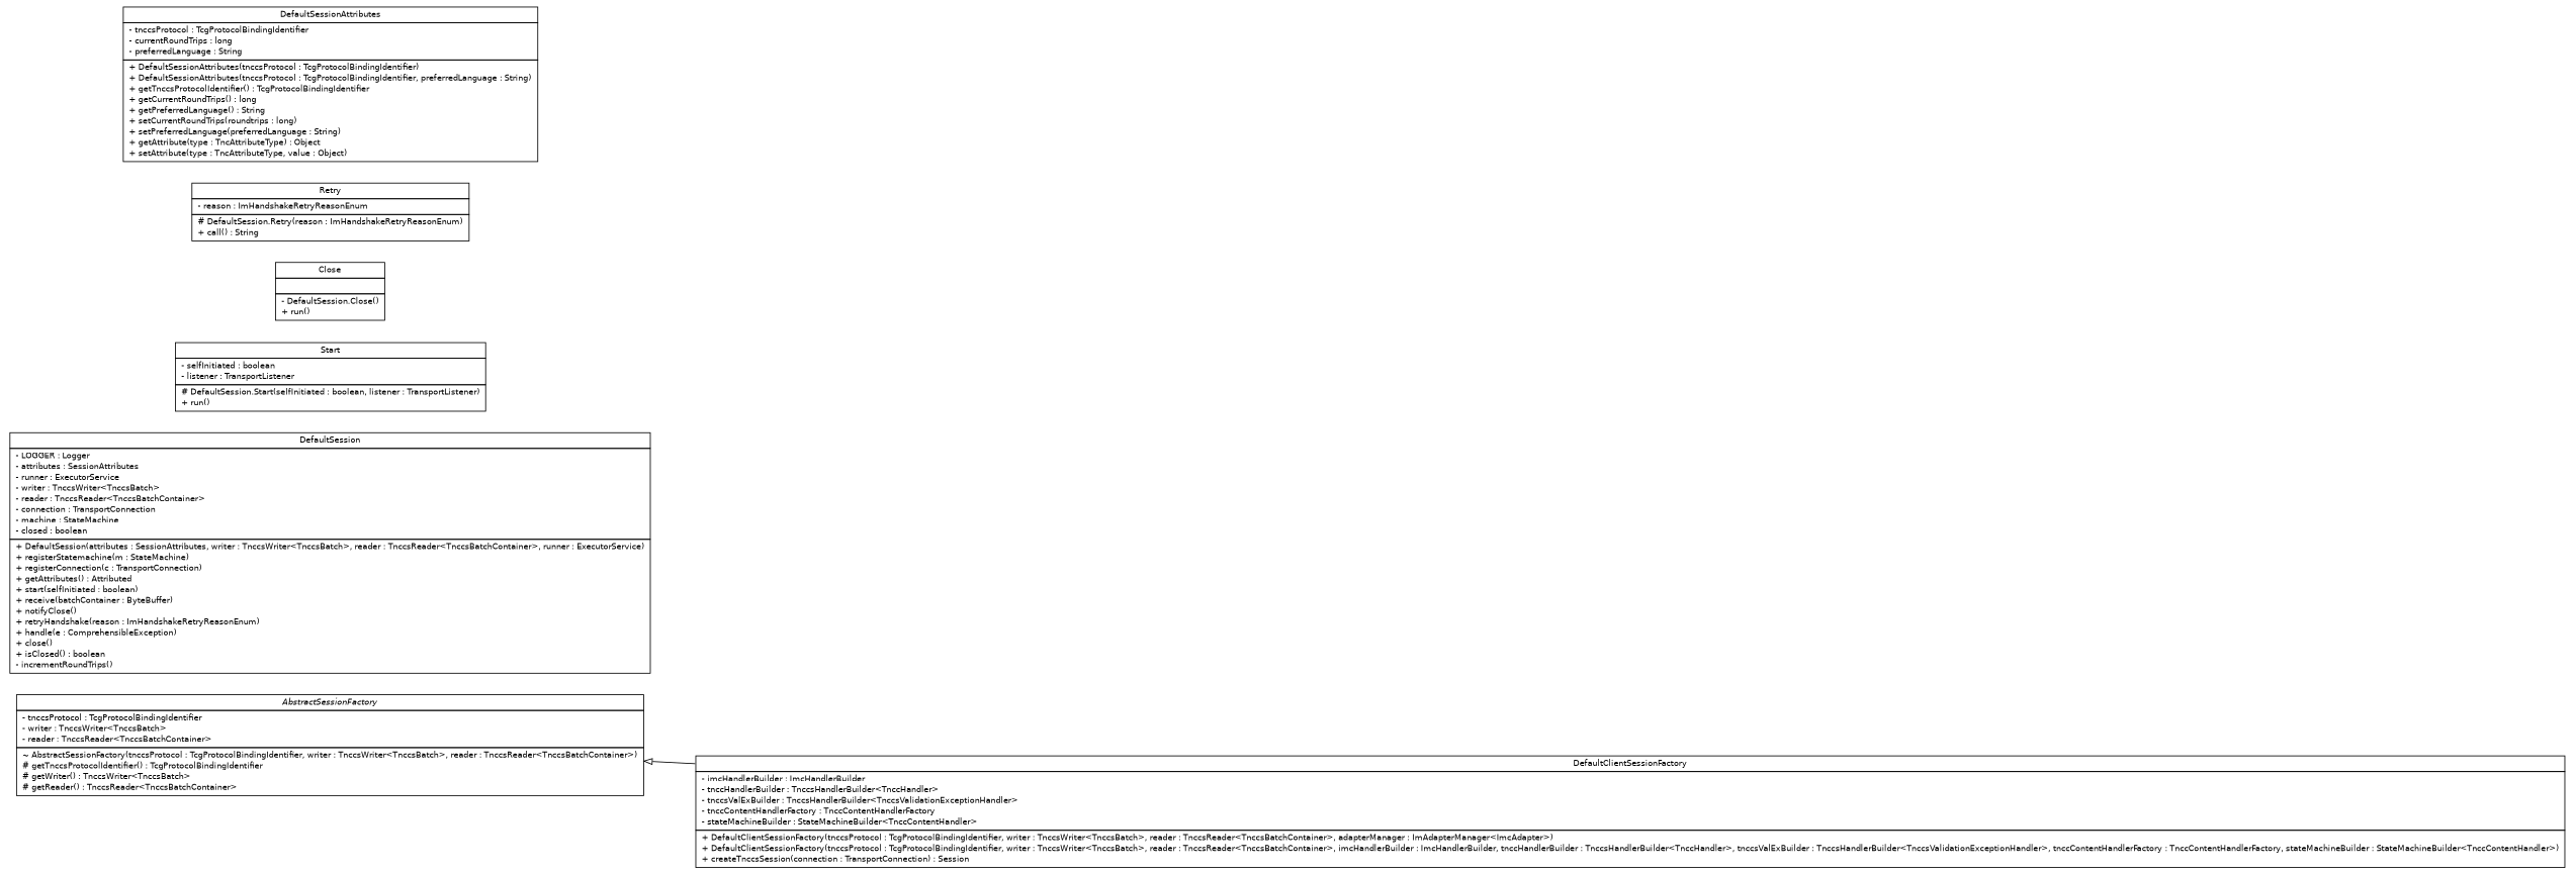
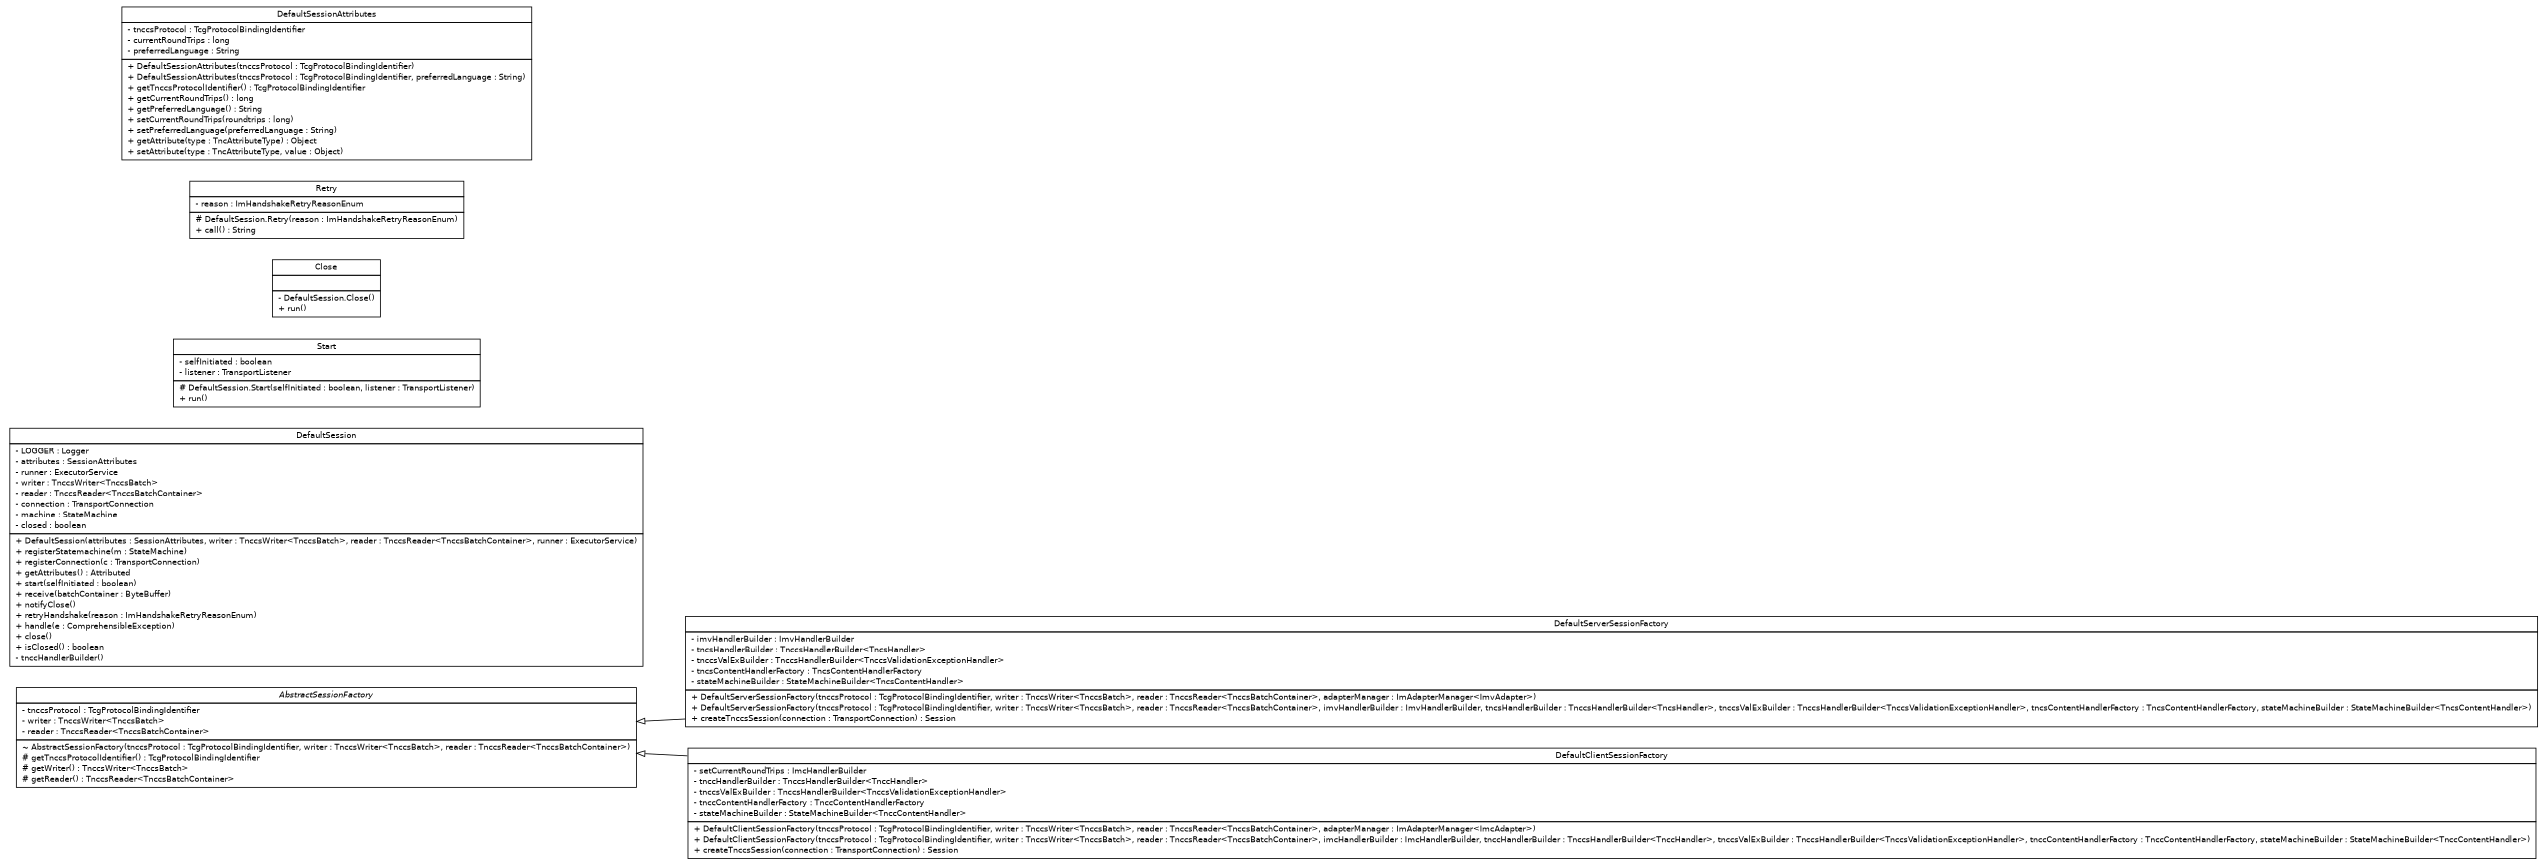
  digraph {
    nodesep=0.25
    rankdir=LR
    ranksep=0.5
    node [fontcolor=black fontname=Helvetica fontsize=10.0 shape=plaintext]
    edge [arrowtail=empty dir=back fontname=Helvetica fontsize=10 headport=p labelfontname=Helvetica labelfontsize=10 tailport=p]
-   n2 [label=<<table title="de.hsbremen.tc.tnc.tnccs.session.base.simple.DefaultSession" border="0" cellborder="1" cellspacing="0" cellpadding="2" port="p" href="./DefaultSession.html"> 		<tr><td><table border="0" cellspacing="0" cellpadding="1"> <tr><td align="center" balign="center"> DefaultSession </td></tr> 		</table></td></tr> 		<tr><td><table border="0" cellspacing="0" cellpadding="1"> <tr><td align="left" balign="left"> - LOGGER : Logger </td></tr> <tr><td align="left" balign="left"> - attributes : SessionAttributes </td></tr> <tr><td align="left" balign="left"> - runner : ExecutorService </td></tr> <tr><td align="left" balign="left"> - writer : TnccsWriter&lt;TnccsBatch&gt; </td></tr> <tr><td align="left" balign="left"> - reader : TnccsReader&lt;TnccsBatchContainer&gt; </td></tr> <tr><td align="left" balign="left"> - connection : TransportConnection </td></tr> <tr><td align="left" balign="left"> - machine : StateMachine </td></tr> <tr><td align="left" balign="left"> - closed : boolean </td></tr> 		</table></td></tr> 		<tr><td><table border="0" cellspacing="0" cellpadding="1"> <tr><td align="left" balign="left"> + DefaultSession(attributes : SessionAttributes, writer : TnccsWriter&lt;TnccsBatch&gt;, reader : TnccsReader&lt;TnccsBatchContainer&gt;, runner : ExecutorService) </td></tr> <tr><td align="left" balign="left"> + registerStatemachine(m : StateMachine) </td></tr> <tr><td align="left" balign="left"> + registerConnection(c : TransportConnection) </td></tr> <tr><td align="left" balign="left"> + getAttributes() : Attributed </td></tr> <tr><td align="left" balign="left"> + start(selfInitiated : boolean) </td></tr> <tr><td align="left" balign="left"> + receive(batchContainer : ByteBuffer) </td></tr> <tr><td align="left" balign="left"> + notifyClose() </td></tr> <tr><td align="left" balign="left"> + retryHandshake(reason : ImHandshakeRetryReasonEnum) </td></tr> <tr><td align="left" balign="left"> + handle(e : ComprehensibleException) </td></tr> <tr><td align="left" balign="left"> + close() </td></tr> <tr><td align="left" balign="left"> + isClosed() : boolean </td></tr> <tr><td align="left" balign="left"> - incrementRoundTrips() </td></tr> 		</table></td></tr> 		</table>>]
+   n1 [label=<<table title="de.hsbremen.tc.tnc.tnccs.session.base.simple.DefaultServerSessionFactory" border="0" cellborder="1" cellspacing="0" cellpadding="2" port="p" href="./DefaultServerSessionFactory.html"> 		<tr><td><table border="0" cellspacing="0" cellpadding="1"> <tr><td align="center" balign="center"> DefaultServerSessionFactory </td></tr> 		</table></td></tr> 		<tr><td><table border="0" cellspacing="0" cellpadding="1"> <tr><td align="left" balign="left"> - imvHandlerBuilder : ImvHandlerBuilder </td></tr> <tr><td align="left" balign="left"> - tncsHandlerBuilder : TnccsHandlerBuilder&lt;TncsHandler&gt; </td></tr> <tr><td align="left" balign="left"> - tnccsValExBuilder : TnccsHandlerBuilder&lt;TnccsValidationExceptionHandler&gt; </td></tr> <tr><td align="left" balign="left"> - tncsContentHandlerFactory : TncsContentHandlerFactory </td></tr> <tr><td align="left" balign="left"> - stateMachineBuilder : StateMachineBuilder&lt;TncsContentHandler&gt; </td></tr> 		</table></td></tr> 		<tr><td><table border="0" cellspacing="0" cellpadding="1"> <tr><td align="left" balign="left"> + DefaultServerSessionFactory(tnccsProtocol : TcgProtocolBindingIdentifier, writer : TnccsWriter&lt;TnccsBatch&gt;, reader : TnccsReader&lt;TnccsBatchContainer&gt;, adapterManager : ImAdapterManager&lt;ImvAdapter&gt;) </td></tr> <tr><td align="left" balign="left"> + DefaultServerSessionFactory(tnccsProtocol : TcgProtocolBindingIdentifier, writer : TnccsWriter&lt;TnccsBatch&gt;, reader : TnccsReader&lt;TnccsBatchContainer&gt;, imvHandlerBuilder : ImvHandlerBuilder, tncsHandlerBuilder : TnccsHandlerBuilder&lt;TncsHandler&gt;, tnccsValExBuilder : TnccsHandlerBuilder&lt;TnccsValidationExceptionHandler&gt;, tncsContentHandlerFactory : TncsContentHandlerFactory, stateMachineBuilder : StateMachineBuilder&lt;TncsContentHandler&gt;) </td></tr> <tr><td align="left" balign="left"> + createTnccsSession(connection : TransportConnection) : Session </td></tr> 		</table></td></tr> 		</table>>]
+   n2 [label=<<table title="de.hsbremen.tc.tnc.tnccs.session.base.simple.DefaultSession" border="0" cellborder="1" cellspacing="0" cellpadding="2" port="p" href="./DefaultSession.html"> 		<tr><td><table border="0" cellspacing="0" cellpadding="1"> <tr><td align="center" balign="center"> DefaultSession </td></tr> 		</table></td></tr> 		<tr><td><table border="0" cellspacing="0" cellpadding="1"> <tr><td align="left" balign="left"> - LOGGER : Logger </td></tr> <tr><td align="left" balign="left"> - attributes : SessionAttributes </td></tr> <tr><td align="left" balign="left"> - runner : ExecutorService </td></tr> <tr><td align="left" balign="left"> - writer : TnccsWriter&lt;TnccsBatch&gt; </td></tr> <tr><td align="left" balign="left"> - reader : TnccsReader&lt;TnccsBatchContainer&gt; </td></tr> <tr><td align="left" balign="left"> - connection : TransportConnection </td></tr> <tr><td align="left" balign="left"> - machine : StateMachine </td></tr> <tr><td align="left" balign="left"> - closed : boolean </td></tr> 		</table></td></tr> 		<tr><td><table border="0" cellspacing="0" cellpadding="1"> <tr><td align="left" balign="left"> + DefaultSession(attributes : SessionAttributes, writer : TnccsWriter&lt;TnccsBatch&gt;, reader : TnccsReader&lt;TnccsBatchContainer&gt;, runner : ExecutorService) </td></tr> <tr><td align="left" balign="left"> + registerStatemachine(m : StateMachine) </td></tr> <tr><td align="left" balign="left"> + registerConnection(c : TransportConnection) </td></tr> <tr><td align="left" balign="left"> + getAttributes() : Attributed </td></tr> <tr><td align="left" balign="left"> + start(selfInitiated : boolean) </td></tr> <tr><td align="left" balign="left"> + receive(batchContainer : ByteBuffer) </td></tr> <tr><td align="left" balign="left"> + notifyClose() </td></tr> <tr><td align="left" balign="left"> + retryHandshake(reason : ImHandshakeRetryReasonEnum) </td></tr> <tr><td align="left" balign="left"> + handle(e : ComprehensibleException) </td></tr> <tr><td align="left" balign="left"> + close() </td></tr> <tr><td align="left" balign="left"> + isClosed() : boolean </td></tr> <tr><td align="left" balign="left"> - tnccHandlerBuilder() </td></tr> 		</table></td></tr> 		</table>>]
    n3 [label=<<table title="de.hsbremen.tc.tnc.tnccs.session.base.simple.DefaultSession.Start" border="0" cellborder="1" cellspacing="0" cellpadding="2" port="p" href="./DefaultSession.Start.html"> 		<tr><td><table border="0" cellspacing="0" cellpadding="1"> <tr><td align="center" balign="center"> Start </td></tr> 		</table></td></tr> 		<tr><td><table border="0" cellspacing="0" cellpadding="1"> <tr><td align="left" balign="left"> - selfInitiated : boolean </td></tr> <tr><td align="left" balign="left"> - listener : TransportListener </td></tr> 		</table></td></tr> 		<tr><td><table border="0" cellspacing="0" cellpadding="1"> <tr><td align="left" balign="left"> # DefaultSession.Start(selfInitiated : boolean, listener : TransportListener) </td></tr> <tr><td align="left" balign="left"> + run() </td></tr> 		</table></td></tr> 		</table>>]
    n4 [label=<<table title="de.hsbremen.tc.tnc.tnccs.session.base.simple.DefaultSession.Close" border="0" cellborder="1" cellspacing="0" cellpadding="2" port="p" href="./DefaultSession.Close.html"> 		<tr><td><table border="0" cellspacing="0" cellpadding="1"> <tr><td align="center" balign="center"> Close </td></tr> 		</table></td></tr> 		<tr><td><table border="0" cellspacing="0" cellpadding="1"> <tr><td align="left" balign="left">  </td></tr> 		</table></td></tr> 		<tr><td><table border="0" cellspacing="0" cellpadding="1"> <tr><td align="left" balign="left"> - DefaultSession.Close() </td></tr> <tr><td align="left" balign="left"> + run() </td></tr> 		</table></td></tr> 		</table>>]
    n5 [label=<<table title="de.hsbremen.tc.tnc.tnccs.session.base.simple.DefaultSession.Retry" border="0" cellborder="1" cellspacing="0" cellpadding="2" port="p" href="./DefaultSession.Retry.html"> 		<tr><td><table border="0" cellspacing="0" cellpadding="1"> <tr><td align="center" balign="center"> Retry </td></tr> 		</table></td></tr> 		<tr><td><table border="0" cellspacing="0" cellpadding="1"> <tr><td align="left" balign="left"> - reason : ImHandshakeRetryReasonEnum </td></tr> 		</table></td></tr> 		<tr><td><table border="0" cellspacing="0" cellpadding="1"> <tr><td align="left" balign="left"> # DefaultSession.Retry(reason : ImHandshakeRetryReasonEnum) </td></tr> <tr><td align="left" balign="left"> + call() : String </td></tr> 		</table></td></tr> 		</table>>]
    n6 [label=<<table title="de.hsbremen.tc.tnc.tnccs.session.base.simple.AbstractSessionFactory" border="0" cellborder="1" cellspacing="0" cellpadding="2" port="p" href="./AbstractSessionFactory.html"> 		<tr><td><table border="0" cellspacing="0" cellpadding="1"> <tr><td align="center" balign="center"><font face="Helvetica-Oblique"> AbstractSessionFactory </font></td></tr> 		</table></td></tr> 		<tr><td><table border="0" cellspacing="0" cellpadding="1"> <tr><td align="left" balign="left"> - tnccsProtocol : TcgProtocolBindingIdentifier </td></tr> <tr><td align="left" balign="left"> - writer : TnccsWriter&lt;TnccsBatch&gt; </td></tr> <tr><td align="left" balign="left"> - reader : TnccsReader&lt;TnccsBatchContainer&gt; </td></tr> 		</table></td></tr> 		<tr><td><table border="0" cellspacing="0" cellpadding="1"> <tr><td align="left" balign="left"> ~ AbstractSessionFactory(tnccsProtocol : TcgProtocolBindingIdentifier, writer : TnccsWriter&lt;TnccsBatch&gt;, reader : TnccsReader&lt;TnccsBatchContainer&gt;) </td></tr> <tr><td align="left" balign="left"> # getTnccsProtocolIdentifier() : TcgProtocolBindingIdentifier </td></tr> <tr><td align="left" balign="left"> # getWriter() : TnccsWriter&lt;TnccsBatch&gt; </td></tr> <tr><td align="left" balign="left"> # getReader() : TnccsReader&lt;TnccsBatchContainer&gt; </td></tr> 		</table></td></tr> 		</table>>]
-   n7 [label=<<table title="de.hsbremen.tc.tnc.tnccs.session.base.simple.DefaultClientSessionFactory" border="0" cellborder="1" cellspacing="0" cellpadding="2" port="p" href="./DefaultClientSessionFactory.html"> 		<tr><td><table border="0" cellspacing="0" cellpadding="1"> <tr><td align="center" balign="center"> DefaultClientSessionFactory </td></tr> 		</table></td></tr> 		<tr><td><table border="0" cellspacing="0" cellpadding="1"> <tr><td align="left" balign="left"> - imcHandlerBuilder : ImcHandlerBuilder </td></tr> <tr><td align="left" balign="left"> - tnccHandlerBuilder : TnccsHandlerBuilder&lt;TnccHandler&gt; </td></tr> <tr><td align="left" balign="left"> - tnccsValExBuilder : TnccsHandlerBuilder&lt;TnccsValidationExceptionHandler&gt; </td></tr> <tr><td align="left" balign="left"> - tnccContentHandlerFactory : TnccContentHandlerFactory </td></tr> <tr><td align="left" balign="left"> - stateMachineBuilder : StateMachineBuilder&lt;TnccContentHandler&gt; </td></tr> 		</table></td></tr> 		<tr><td><table border="0" cellspacing="0" cellpadding="1"> <tr><td align="left" balign="left"> + DefaultClientSessionFactory(tnccsProtocol : TcgProtocolBindingIdentifier, writer : TnccsWriter&lt;TnccsBatch&gt;, reader : TnccsReader&lt;TnccsBatchContainer&gt;, adapterManager : ImAdapterManager&lt;ImcAdapter&gt;) </td></tr> <tr><td align="left" balign="left"> + DefaultClientSessionFactory(tnccsProtocol : TcgProtocolBindingIdentifier, writer : TnccsWriter&lt;TnccsBatch&gt;, reader : TnccsReader&lt;TnccsBatchContainer&gt;, imcHandlerBuilder : ImcHandlerBuilder, tnccHandlerBuilder : TnccsHandlerBuilder&lt;TnccHandler&gt;, tnccsValExBuilder : TnccsHandlerBuilder&lt;TnccsValidationExceptionHandler&gt;, tnccContentHandlerFactory : TnccContentHandlerFactory, stateMachineBuilder : StateMachineBuilder&lt;TnccContentHandler&gt;) </td></tr> <tr><td align="left" balign="left"> + createTnccsSession(connection : TransportConnection) : Session </td></tr> 		</table></td></tr> 		</table>>]
+   n7 [label=<<table title="de.hsbremen.tc.tnc.tnccs.session.base.simple.DefaultClientSessionFactory" border="0" cellborder="1" cellspacing="0" cellpadding="2" port="p" href="./DefaultClientSessionFactory.html"> 		<tr><td><table border="0" cellspacing="0" cellpadding="1"> <tr><td align="center" balign="center"> DefaultClientSessionFactory </td></tr> 		</table></td></tr> 		<tr><td><table border="0" cellspacing="0" cellpadding="1"> <tr><td align="left" balign="left"> - setCurrentRoundTrips : ImcHandlerBuilder </td></tr> <tr><td align="left" balign="left"> - tnccHandlerBuilder : TnccsHandlerBuilder&lt;TnccHandler&gt; </td></tr> <tr><td align="left" balign="left"> - tnccsValExBuilder : TnccsHandlerBuilder&lt;TnccsValidationExceptionHandler&gt; </td></tr> <tr><td align="left" balign="left"> - tnccContentHandlerFactory : TnccContentHandlerFactory </td></tr> <tr><td align="left" balign="left"> - stateMachineBuilder : StateMachineBuilder&lt;TnccContentHandler&gt; </td></tr> 		</table></td></tr> 		<tr><td><table border="0" cellspacing="0" cellpadding="1"> <tr><td align="left" balign="left"> + DefaultClientSessionFactory(tnccsProtocol : TcgProtocolBindingIdentifier, writer : TnccsWriter&lt;TnccsBatch&gt;, reader : TnccsReader&lt;TnccsBatchContainer&gt;, adapterManager : ImAdapterManager&lt;ImcAdapter&gt;) </td></tr> <tr><td align="left" balign="left"> + DefaultClientSessionFactory(tnccsProtocol : TcgProtocolBindingIdentifier, writer : TnccsWriter&lt;TnccsBatch&gt;, reader : TnccsReader&lt;TnccsBatchContainer&gt;, imcHandlerBuilder : ImcHandlerBuilder, tnccHandlerBuilder : TnccsHandlerBuilder&lt;TnccHandler&gt;, tnccsValExBuilder : TnccsHandlerBuilder&lt;TnccsValidationExceptionHandler&gt;, tnccContentHandlerFactory : TnccContentHandlerFactory, stateMachineBuilder : StateMachineBuilder&lt;TnccContentHandler&gt;) </td></tr> <tr><td align="left" balign="left"> + createTnccsSession(connection : TransportConnection) : Session </td></tr> 		</table></td></tr> 		</table>>]
    n8 [label=<<table title="de.hsbremen.tc.tnc.tnccs.session.base.simple.DefaultSessionAttributes" border="0" cellborder="1" cellspacing="0" cellpadding="2" port="p" href="./DefaultSessionAttributes.html"> 		<tr><td><table border="0" cellspacing="0" cellpadding="1"> <tr><td align="center" balign="center"> DefaultSessionAttributes </td></tr> 		</table></td></tr> 		<tr><td><table border="0" cellspacing="0" cellpadding="1"> <tr><td align="left" balign="left"> - tnccsProtocol : TcgProtocolBindingIdentifier </td></tr> <tr><td align="left" balign="left"> - currentRoundTrips : long </td></tr> <tr><td align="left" balign="left"> - preferredLanguage : String </td></tr> 		</table></td></tr> 		<tr><td><table border="0" cellspacing="0" cellpadding="1"> <tr><td align="left" balign="left"> + DefaultSessionAttributes(tnccsProtocol : TcgProtocolBindingIdentifier) </td></tr> <tr><td align="left" balign="left"> + DefaultSessionAttributes(tnccsProtocol : TcgProtocolBindingIdentifier, preferredLanguage : String) </td></tr> <tr><td align="left" balign="left"> + getTnccsProtocolIdentifier() : TcgProtocolBindingIdentifier </td></tr> <tr><td align="left" balign="left"> + getCurrentRoundTrips() : long </td></tr> <tr><td align="left" balign="left"> + getPreferredLanguage() : String </td></tr> <tr><td align="left" balign="left"> + setCurrentRoundTrips(roundtrips : long) </td></tr> <tr><td align="left" balign="left"> + setPreferredLanguage(preferredLanguage : String) </td></tr> <tr><td align="left" balign="left"> + getAttribute(type : TncAttributeType) : Object </td></tr> <tr><td align="left" balign="left"> + setAttribute(type : TncAttributeType, value : Object) </td></tr> 		</table></td></tr> 		</table>>]
+   n6 -> n1
    n6 -> n7
  }
